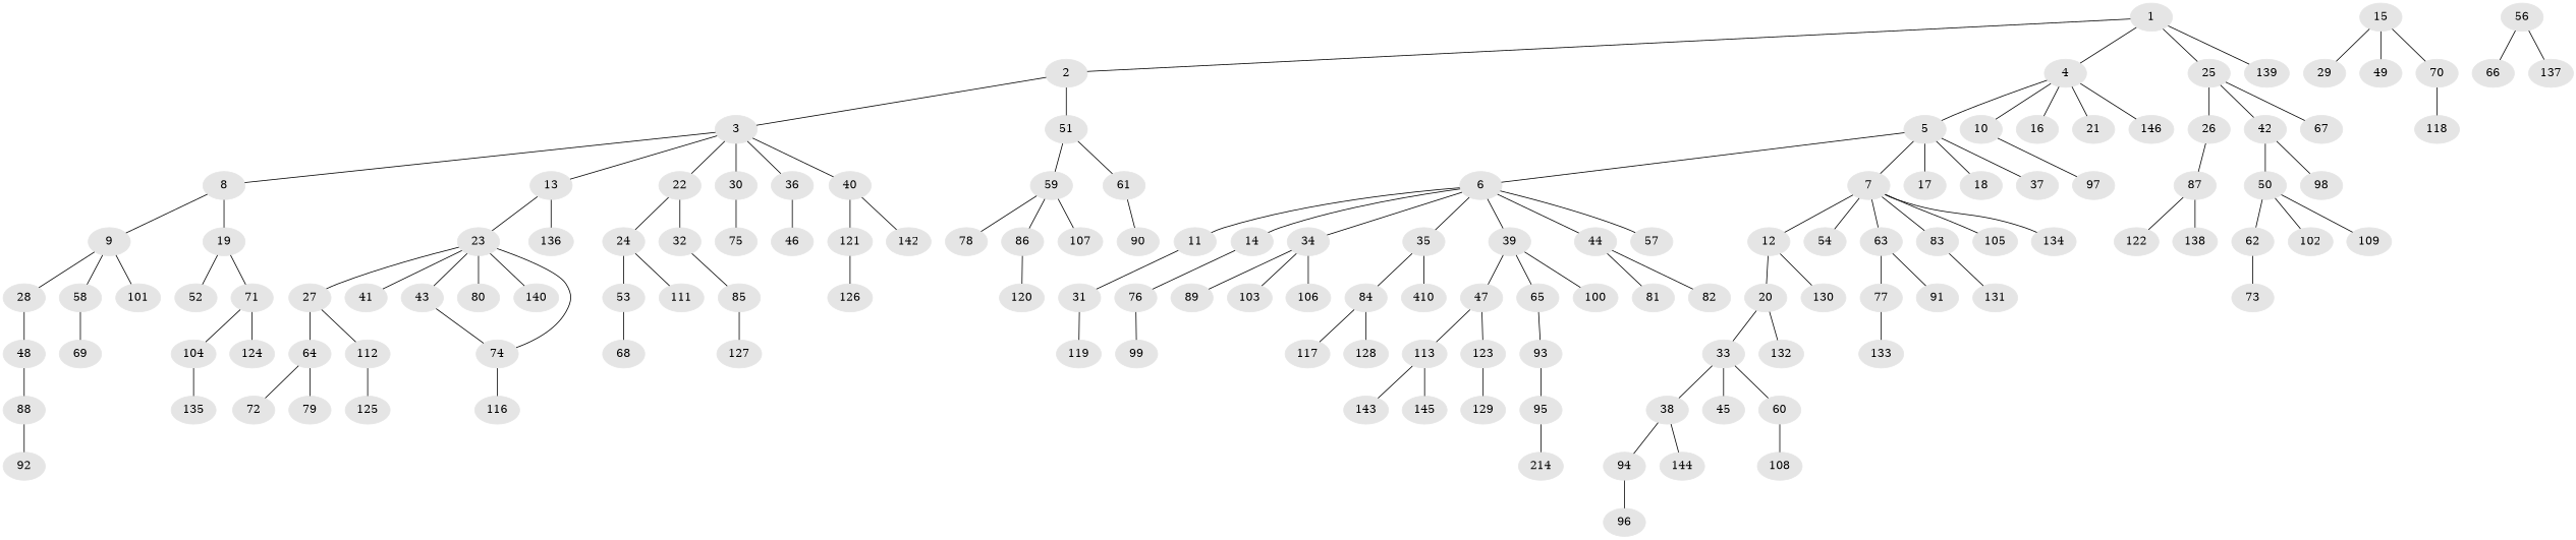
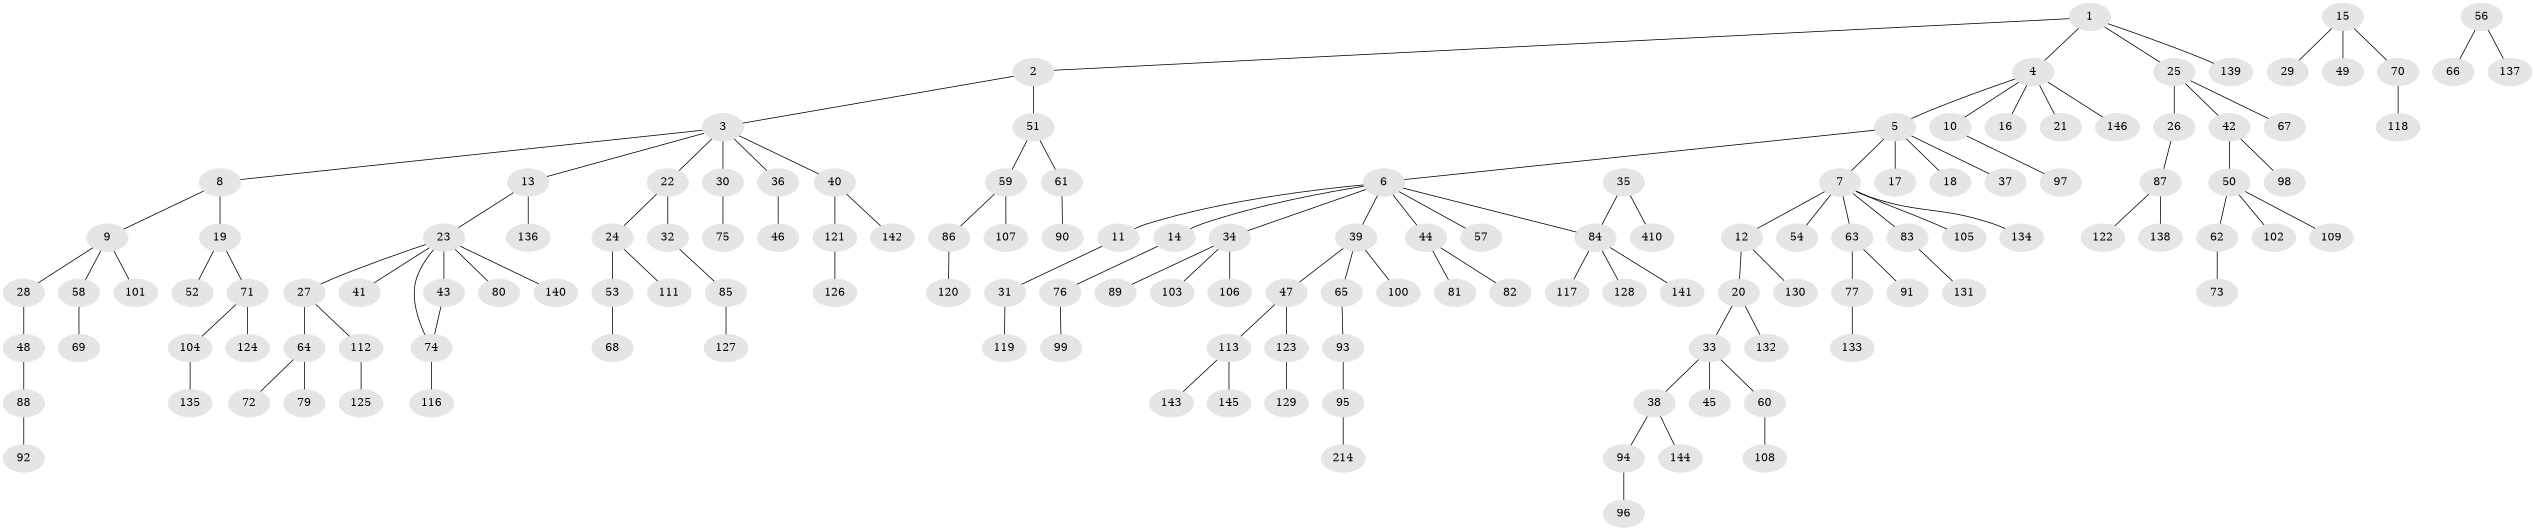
  graph {
    node [color=gray90 style=filled]
    1
    2
    4
    25
    139
    3
    51
    5
    10
    16
    21
    146
    26
    42
    67
    8
    13
    22
    30
    36
    40
    15
    29
    49
    70
    59
    61
    9
    19
    23
    136
    24
    32
    75
    46
    121
    142
    6
    7
    17
    18
    37
    97
    11
    14
    34
    35
    39
    44
    57
    12
    54
    63
    83
    105
    134
    31
    76
    89
    103
    106
    84
    n63 [label=410]
    47
    65
    100
    81
    82
    20
    130
    77
    91
    131
    28
    58
    101
    52
    71
    48
    69
    119
    33
    132
    27
    41
    43
    80
    140
    74
    99
    118
    104
    124
    38
    45
    60
    53
    111
    85
    64
    112
    56
    66
    137
    68
    87
    50
    98
    122
    138
    72
    79
    125
    88
    127
    94
    144
    108
    117
    128
+   141
    96
    113
    123
    93
    126
    62
    102
    109
    116
    143
    145
    129
    92
    73
-   78
    86
    107
    90
    120
    133
    95
    135
    n144 [label=214]
    1 -- 2
    1 -- 4
    1 -- 25
    1 -- 139
    2 -- 3
    2 -- 51
    4 -- 5
    4 -- 10
    4 -- 16
    4 -- 21
    4 -- 146
    25 -- 26
    25 -- 42
    25 -- 67
    3 -- 8
    3 -- 13
    3 -- 22
    3 -- 30
    3 -- 36
    3 -- 40
    51 -- 59
    51 -- 61
    5 -- 6
    5 -- 7
    5 -- 17
    5 -- 18
    5 -- 37
    10 -- 97
    26 -- 87
    42 -- 50
    42 -- 98
    8 -- 9
    8 -- 19
    13 -- 23
    13 -- 136
    22 -- 24
    22 -- 32
    30 -- 75
    36 -- 46
    40 -- 121
    40 -- 142
    15 -- 29
    15 -- 49
    15 -- 70
    70 -- 118
-   59 -- 78
    59 -- 86
    59 -- 107
    61 -- 90
    9 -- 28
    9 -- 58
    9 -- 101
    19 -- 52
    19 -- 71
    23 -- 27
    23 -- 41
    23 -- 43
    23 -- 80
    23 -- 140
    23 -- 74
    24 -- 53
    24 -- 111
    32 -- 85
    121 -- 126
    6 -- 11
    6 -- 14
    6 -- 34
-   6 -- 35
+   6 -- 84
    6 -- 39
    6 -- 44
    6 -- 57
    7 -- 12
    7 -- 54
    7 -- 63
    7 -- 83
    7 -- 105
    7 -- 134
    11 -- 31
    14 -- 76
    34 -- 89
    34 -- 103
    34 -- 106
    35 -- 84
    35 -- n63
    39 -- 47
    39 -- 65
    39 -- 100
    44 -- 81
    44 -- 82
    12 -- 20
    12 -- 130
    63 -- 77
    63 -- 91
    83 -- 131
    31 -- 119
    76 -- 99
    84 -- 117
    84 -- 128
+   84 -- 141
    47 -- 113
    47 -- 123
    65 -- 93
    20 -- 33
    20 -- 132
    77 -- 133
    28 -- 48
    58 -- 69
    71 -- 104
    71 -- 124
    48 -- 88
    33 -- 38
    33 -- 45
    33 -- 60
    27 -- 64
    27 -- 112
    43 -- 74
    74 -- 116
    104 -- 135
    38 -- 94
    38 -- 144
    60 -- 108
    53 -- 68
    85 -- 127
    64 -- 72
    64 -- 79
    112 -- 125
    56 -- 66
    56 -- 137
    87 -- 122
    87 -- 138
    50 -- 62
    50 -- 102
    50 -- 109
    88 -- 92
    94 -- 96
    113 -- 143
    113 -- 145
    123 -- 129
    93 -- 95
    62 -- 73
    86 -- 120
    95 -- n144
  }
